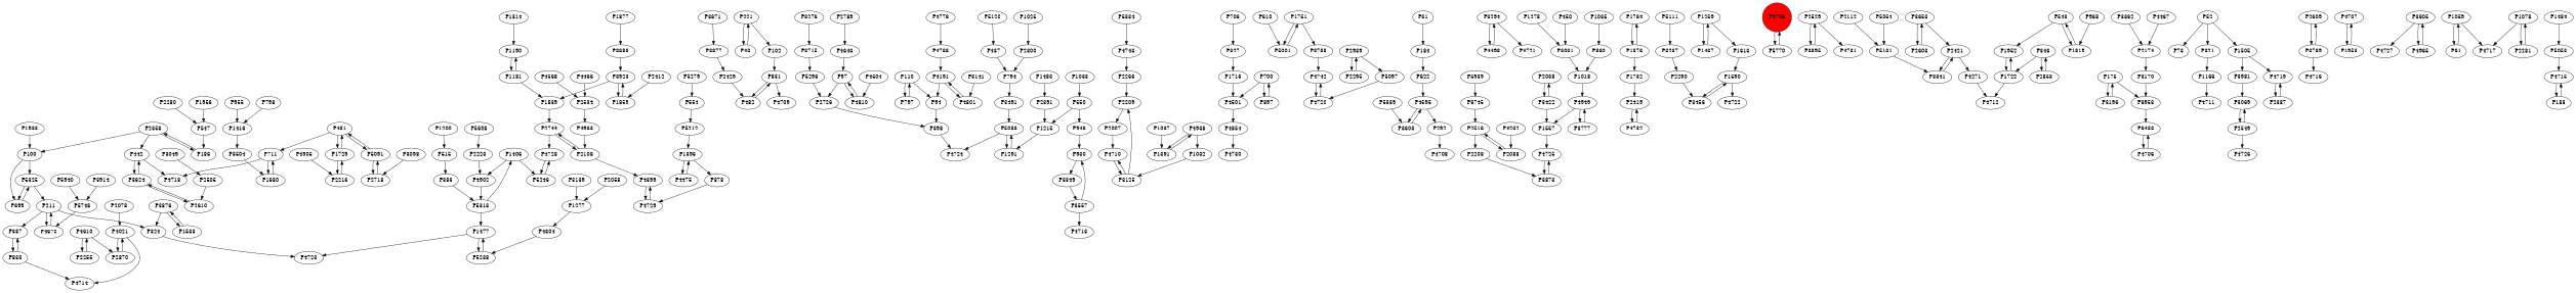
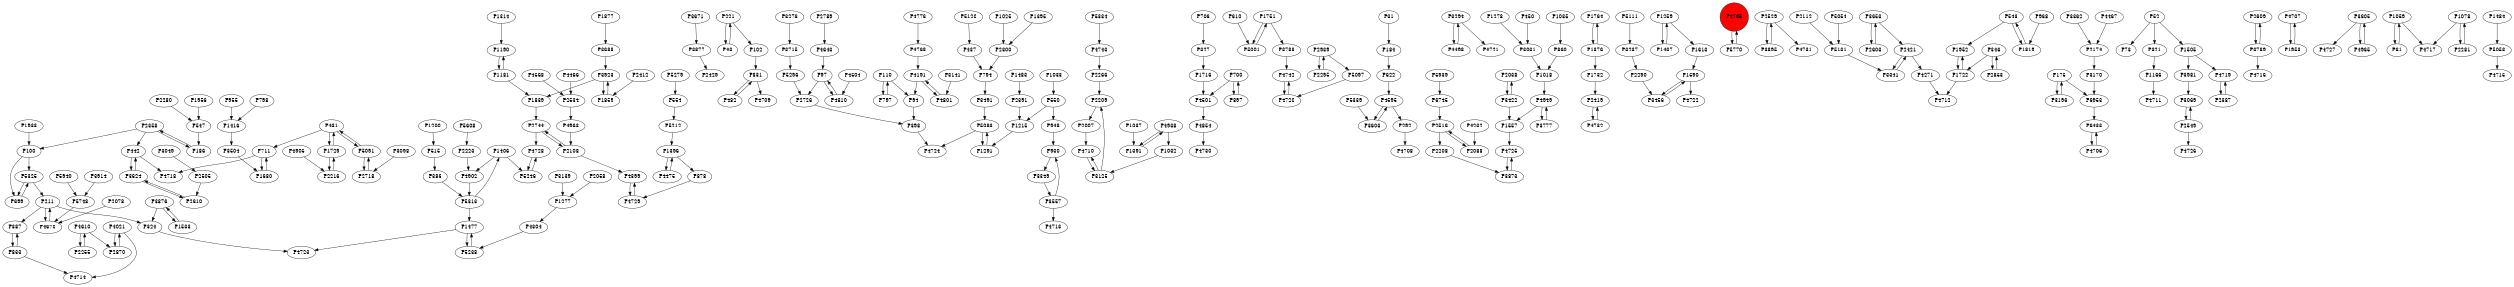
  digraph {
    P1190
    P1181
    P1839
    P2744
    P831
    P4709
    P482
    P794
    P3491
    P5083
    P4724
    P1291
    P4643
    P97
    P2726
    P4810
    P398
    P100
    P699
    P5325
    P211
    P5334
    P4743
    P2266
    P2209
    P1729
    P431
    P2216
    P711
    P5091
    P1680
    P4718
    P2718
    P948
    P930
    P3349
    P3557
    P700
    P4501
    P897
    P4854
    P4730
    P1751
    P5001
    n45 [label=P3788]
    P4742
    P4021
    P4714
    P2870
    n50 [label=P292]
    P4708
    P3294
    P4498
    P4721
    P324
    P4670
    P387
    P2007
    P4710
    P2358
    P442
    P186
    P3624
    P3923
    P1859
    P4728
    P2108
    P2038
    P3422
    P1557
    P4725
    P5608
    P2223
    P4902
    P5313
    P1764
    P1376
    P1732
    P2419
    P1590
    P4722
    P3456
    P3098
    P2280
    P547
    P878
    P4729
    P4399
    n89 [label=P4949]
    P3777
    P1025
    P2300
    P4720
    P955
    P1416
    P3504
    P4723
    P4705 [fillcolor=red shape=circle style=filled]
    P5770
    P1533
    P3876
    P2429
    P5246
    P2789
    P2610
    P450
    P3031
    P1018
    P437
    P2529
    P3895
    P4731
    P1952
    P1722
    P4712
    P346
    P2853
    P175
    P3196
    P6953
    P6433
    P3341
    P2421
    P4271
    P2078
    P1396
    P4475
    P3981
    P3069
    P2549
    P4726
    P3125
    P543
    P1819
    P43
    P221
    P102
    P2516
    P2088
    P2208
    P3873
    P110
    P797
    P94
    P4776
    P4768
    P4191
    P4801
    P52
    P73
    P321
    P1505
    P1166
    P4719
    P1314
    P2609
    P3789
    P4716
    P4732
    P3715
    P5296
    P833
    P4706
    P4707
    P1953
    P5111
    P3237
    P2290
    P2603
    P3653
    P3688
    P515
    P386
    P1477
    P1406
    P5339
    P3603
    P4595
    P860
    P622
    P3362
    P2174
    P3170
    P1391
    P4938
    P1032
    P2939
    P2295
    P5097
    P1437
    P1259
    P1613
    P1215
    P2534
    P4963
    P1933
    P5238
    P3141
    P3877
    P3605
    P4727
    P4965
    P1059
    P61
    P4717
    P4715
-   P188
    P5131
    P4711
    P4304
    P4232
    P5939
    P6745
    P550
    P4905
    P968
    P3049
    P2505
    P5279
    P554
    P5212
    P1278
    P1956
    P3276
    P706
    P327
    P1716
    P2387
    P31
    P184
    P1200
    P1035
    P798
    P2255
    P4610
    P2058
    P1277
    P1877
    P4713
    P2112
    P1037
    P5053
    P5748
    P2412
    P3914
    P3671
    P5120
    P4466
    P4504
    P4568
    P1483
    P2391
    P3139
    P1078
    P2281
    P4467
    P610
+   P1395
    P1033
    P1484
    P5054
    P5940
    P1190 -> P1181
    P1181 -> P1190
    P1181 -> P1839
    P1839 -> P2744
    P2744 -> P4728
    P2744 -> P2108
    P831 -> P4709
    P831 -> P482
    P482 -> P831
    P794 -> P3491
    P3491 -> P5083
    P5083 -> P4724
    P5083 -> P1291
    P1291 -> P5083
    P4643 -> P97
    P97 -> P2726
    P97 -> P4810
    P2726 -> P398
    P4810 -> P97
    P398 -> P4724
    P100 -> P699
    P100 -> P5325
    P699 -> P5325
    P5325 -> P699
    P5325 -> P211
    P211 -> P324
    P211 -> P4670
    P211 -> P387
    P5334 -> P4743
    P4743 -> P2266
    P2266 -> P2209
    P2209 -> P2007
    P1729 -> P431
    P1729 -> P2216
    P431 -> P1729
    P431 -> P711
    P431 -> P5091
    P2216 -> P1729
    P711 -> P1680
    P711 -> P4718
    P5091 -> P431
    P5091 -> P2718
    P1680 -> P711
    P2718 -> P5091
    P948 -> P930
    P930 -> P3349
    P3349 -> P3557
    P3557 -> P930
    P3557 -> P4713
    P700 -> P4501
    P700 -> P897
    P4501 -> P4854
    P897 -> P700
    P4854 -> P4730
    P1751 -> P5001
    P1751 -> n45
    P5001 -> P1751
    n45 -> P4742
    P4742 -> P4720
    P4021 -> P4714
    P4021 -> P2870
    P2870 -> P4021
    n50 -> P4708
    P3294 -> P4498
    P3294 -> P4721
    P4498 -> P3294
    P324 -> P4723
    P4670 -> P211
    P387 -> P833
    P2007 -> P4710
    P4710 -> P3125
    P2358 -> P100
    P2358 -> P442
    P2358 -> P186
    P442 -> P4718
    P442 -> P3624
    P186 -> P2358
    P3624 -> P442
    P3624 -> P2610
    P3923 -> P1839
    P3923 -> P1859
    P1859 -> P3923
    P4728 -> P5246
    P2108 -> P2744
    P2108 -> P4399
    P2038 -> P3422
    P3422 -> P2038
    P3422 -> P1557
    P1557 -> P4725
    P4725 -> P3873
    P5608 -> P2223
    P2223 -> P4902
    P4902 -> P5313
    P5313 -> P1477
    P5313 -> P1406
    P1764 -> P1376
    P1376 -> P1764
    P1376 -> P1732
    P1732 -> P2419
    P2419 -> P4732
    P1590 -> P4722
    P1590 -> P3456
    P3456 -> P1590
    P3098 -> P2718
    P2280 -> P547
    P547 -> P186
    P878 -> P4729
    P4729 -> P4399
    P4399 -> P4729
    n89 -> P1557
    n89 -> P3777
    P3777 -> n89
    P1025 -> P2300
    P2300 -> P794
    P4720 -> P4742
    P955 -> P1416
    P1416 -> P3504
    P3504 -> P1680
    P4705 -> P5770
    P5770 -> P4705
    P1533 -> P3876
    P3876 -> P324
    P3876 -> P1533
-   P2429 -> P482
    P5246 -> P4728
    P2789 -> P4643
    P2610 -> P3624
    P450 -> P3031
    P3031 -> P1018
    P1018 -> n89
    P437 -> P794
    P2529 -> P3895
    P2529 -> P4731
    P3895 -> P2529
    P1952 -> P1722
    P1722 -> P1952
    P1722 -> P4712
    P346 -> P1722
    P346 -> P2853
    P2853 -> P346
    P175 -> P3196
    P175 -> P6953
    P3196 -> P175
    P6953 -> P6433
    P6433 -> P4706
    P3341 -> P2421
    P2421 -> P3341
    P2421 -> P4271
    P4271 -> P4712
-   P2078 -> P4021
+   P2078 -> P4670
    P1396 -> P878
    P1396 -> P4475
    P4475 -> P1396
    P3981 -> P3069
    P3069 -> P2549
    P2549 -> P3069
    P2549 -> P4726
    P3125 -> P2209
    P3125 -> P4710
    P543 -> P1952
    P543 -> P1819
    P1819 -> P543
    P43 -> P221
    P221 -> P43
    P221 -> P102
    P102 -> P831
    P2516 -> P2088
    P2516 -> P2208
    P2088 -> P2516
    P2208 -> P3873
    P3873 -> P4725
    P110 -> P797
    P110 -> P94
    P797 -> P110
    P94 -> P398
    P4776 -> P4768
    P4768 -> P4191
    P4191 -> P94
    P4191 -> P4801
    P4801 -> P4191
    P52 -> P73
    P52 -> P321
    P52 -> P1505
    P321 -> P1166
    P1505 -> P3981
    P1505 -> P4719
    P1166 -> P4711
    P4719 -> P2387
    P1314 -> P1190
    P2609 -> P3789
    P3789 -> P2609
    P3789 -> P4716
    P4732 -> P2419
    P3715 -> P5296
    P5296 -> P2726
    P833 -> P4714
    P833 -> P387
    P4706 -> P6433
    P4707 -> P1953
    P1953 -> P4707
    P5111 -> P3237
    P3237 -> P2290
    P2290 -> P3456
    P2603 -> P3653
    P3653 -> P2421
    P3653 -> P2603
    P3688 -> P3923
    P515 -> P386
    P386 -> P5313
    P1477 -> P4723
    P1477 -> P5238
    P1406 -> P4902
    P1406 -> P5246
    P5339 -> P3603
    P3603 -> P4595
    P4595 -> n50
    P4595 -> P3603
    P860 -> P1018
    P622 -> P4595
    P3362 -> P2174
    P2174 -> P3170
    P3170 -> P6953
    P1391 -> P4938
    P4938 -> P1391
    P4938 -> P1032
    P1032 -> P3125
    P2939 -> P2295
    P2939 -> P5097
    P2295 -> P2939
    P5097 -> P4720
    P1437 -> P1259
    P1259 -> P1437
    P1259 -> P1613
    P1613 -> P1590
    P1215 -> P1291
    P2534 -> P4963
    P4963 -> P2108
    P1933 -> P100
    P5238 -> P1477
    P3141 -> P4801
    P3877 -> P2429
    P3605 -> P4727
    P3605 -> P4965
    P4965 -> P3605
    P1059 -> P61
    P1059 -> P4717
    P61 -> P1059
-   P4715 -> P188
-   P188 -> P4715
    P5131 -> P3341
    P4304 -> P5238
    P4232 -> P2088
    P5939 -> P6745
    P6745 -> P2516
    P550 -> P948
    P550 -> P1215
    P4905 -> P2216
    P968 -> P1819
    P3049 -> P2505
    P2505 -> P2610
    P5279 -> P554
    P554 -> P5212
    P5212 -> P1396
    P1278 -> P3031
    P1956 -> P547
    P3276 -> P3715
    P706 -> P327
    P327 -> P1716
    P1716 -> P4501
    P2387 -> P4719
    P31 -> P184
    P184 -> P622
    P1200 -> P515
    P1035 -> P860
    P798 -> P1416
    P2255 -> P4610
    P4610 -> P2870
    P4610 -> P2255
    P2058 -> P1277
    P1277 -> P4304
    P1877 -> P3688
    P2112 -> P5131
    P1037 -> P1391
    P5053 -> P4715
    P5748 -> P4670
    P2412 -> P1859
    P3914 -> P5748
    P3671 -> P3877
    P5120 -> P437
    P4466 -> P2534
    P4504 -> P4810
    P4568 -> P2534
    P1483 -> P2391
    P2391 -> P1215
    P3139 -> P1277
    P1078 -> P4717
    P1078 -> P2281
    P2281 -> P1078
    P4467 -> P2174
    P610 -> P5001
+   P1395 -> P2300
    P1033 -> P550
    P1484 -> P5053
    P5054 -> P5131
    P5940 -> P5748
  }
